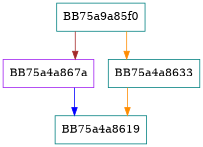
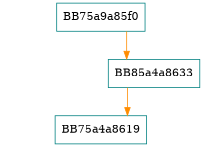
  digraph {
    splines=ortho
    node [color=teal shape=box]
    edge [color=darkorange]
    n1 [label=BB75a9a85f0]
-   BB75a4a867a [color=purple]
-   BB75a4a8633
+   BB75a4a8633 [label=BB85a4a8633]
    n4 [label=BB75a4a8619]
-   n1 -> BB75a4a867a [color=brown]
    n1 -> BB75a4a8633
-   BB75a4a867a -> n4 [color=blue]
    BB75a4a8633 -> n4
  }
